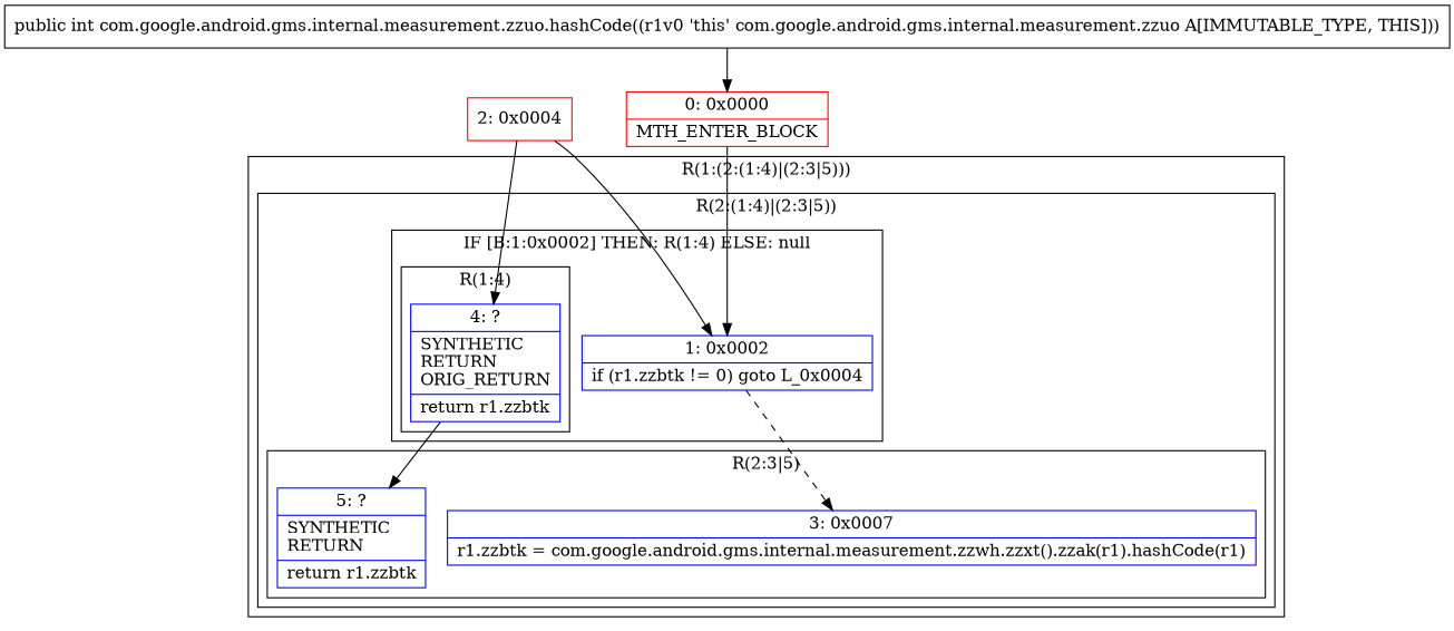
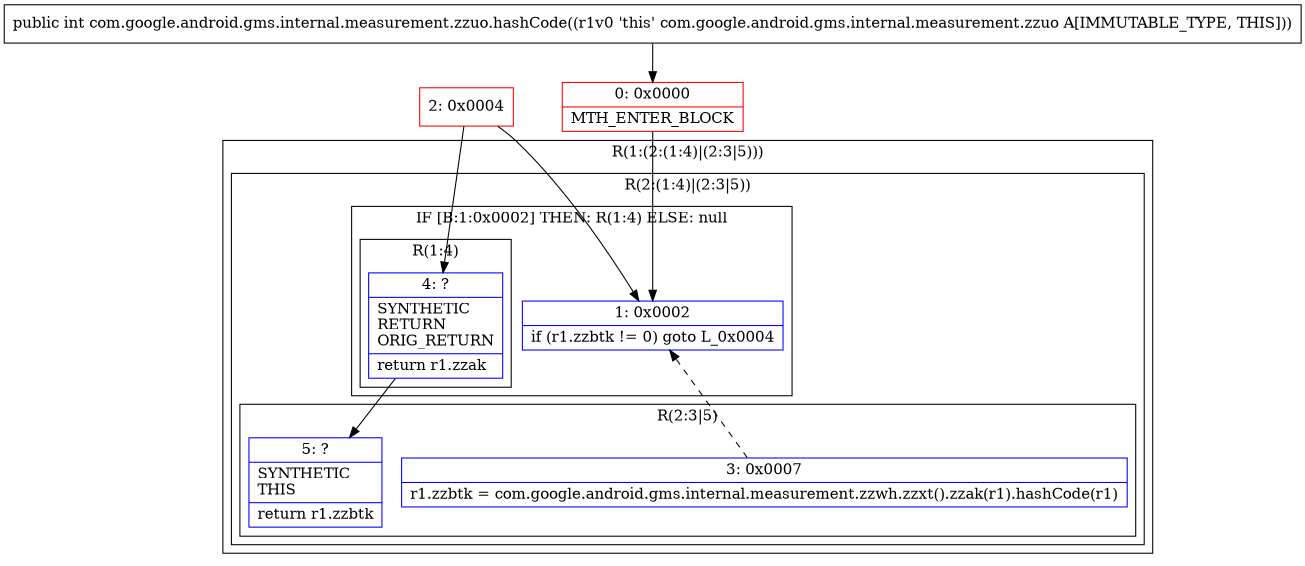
  digraph {
    node [color=blue shape=record]
-   n1 [label="{4\:\ ?|SYNTHETIC\lRETURN\lORIG_RETURN\l|return r1.zzbtk\l}"]
+   n1 [label="{4\:\ ?|SYNTHETIC\lRETURN\lORIG_RETURN\l|return r1.zzak\l}"]
    n2 [label="{1\:\ 0x0002|if (r1.zzbtk != 0) goto L_0x0004\l}"]
    n3 [label="{3\:\ 0x0007|r1.zzbtk = com.google.android.gms.internal.measurement.zzwh.zzxt().zzak(r1).hashCode(r1)\l}"]
-   n4 [label="{5\:\ ?|SYNTHETIC\lRETURN\l|return r1.zzbtk\l}"]
+   n4 [label="{5\:\ ?|SYNTHETIC\lTHIS\l|return r1.zzbtk\l}"]
    n5 [color=red label="{2\:\ 0x0004}"]
    n6 [color=red label="{0\:\ 0x0000|MTH_ENTER_BLOCK\l}"]
    n7 [label="{public int com.google.android.gms.internal.measurement.zzuo.hashCode((r1v0 'this' com.google.android.gms.internal.measurement.zzuo A[IMMUTABLE_TYPE, THIS])) }" color=""]
    subgraph cluster_1 {
      label="R(1:(2:(1:4)|(2:3|5)))"
      subgraph cluster_2 {
        label="R(2:(1:4)|(2:3|5))"
        subgraph cluster_3 {
          label="IF [B:1:0x0002] THEN: R(1:4) ELSE: null"
          n2
          subgraph cluster_4 {
            label="R(1:4)"
            n1
          }
        }
        subgraph cluster_5 {
          label="R(2:3|5)"
          n3
          n4
        }
      }
    }
    n1 -> n4
-   n2 -> n3 [style=dashed]
+   n3 -> n2 [style=dashed]
    n5 -> n1
    n5 -> n2
    n6 -> n2
    n7 -> n6
  }
